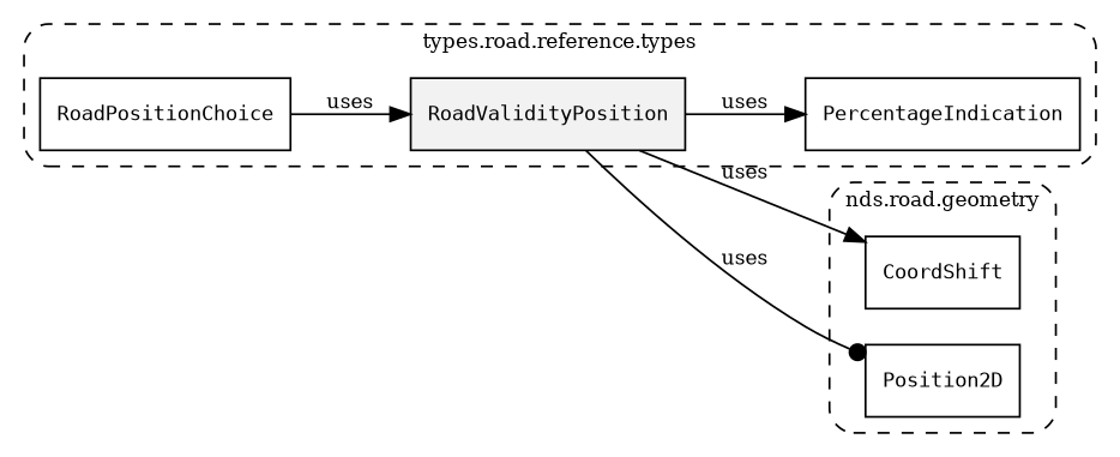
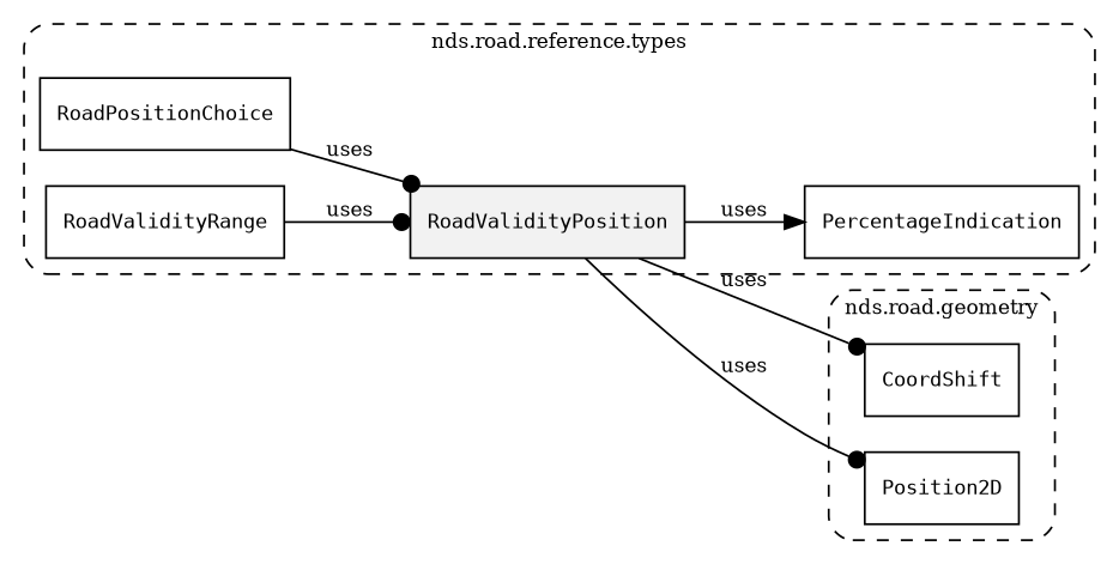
  digraph {
    fontsize=10
    rankdir=LR
    node [fontsize=10 shape=box]
    edge [arrowhead=normal fontsize=10]
    n1 [fillcolor="#0000000D" label=<<font face="monospace"><table align="center" border="0" cellspacing="0" cellpadding="0"><tr><td href="../../../content/packages/nds.road.reference.types.html#Structure-RoadValidityPosition" title="Structure defined in nds.road.reference.types">RoadValidityPosition</td></tr></table></font>> style=filled]
    n2 [label=<<font face="monospace"><table align="center" border="0" cellspacing="0" cellpadding="0"><tr><td href="../../../content/packages/nds.road.reference.types.html#Subtype-PercentageIndication" title="Subtype defined in nds.road.reference.types">PercentageIndication</td></tr></table></font>>]
    n3 [label=<<font face="monospace"><table align="center" border="0" cellspacing="0" cellpadding="0"><tr><td href="../../../content/packages/nds.road.reference.types.html#Choice-RoadPositionChoice" title="Choice defined in nds.road.reference.types">RoadPositionChoice</td></tr></table></font>>]
+   n4 [label=<<font face="monospace"><table align="center" border="0" cellspacing="0" cellpadding="0"><tr><td href="../../../content/packages/nds.road.reference.types.html#Structure-RoadValidityRange" title="Structure defined in nds.road.reference.types">RoadValidityRange</td></tr></table></font>>]
    n5 [label=<<font face="monospace"><table align="center" border="0" cellspacing="0" cellpadding="0"><tr><td href="../../../content/packages/nds.core.geometry.html#Subtype-CoordShift" title="Subtype defined in nds.core.geometry">CoordShift</td></tr></table></font>>]
    n6 [label=<<font face="monospace"><table align="center" border="0" cellspacing="0" cellpadding="0"><tr><td href="../../../content/packages/nds.core.geometry.html#Structure-Position2D" title="Structure defined in nds.core.geometry">Position2D</td></tr></table></font>>]
    subgraph cluster_1 {
-     label="types.road.reference.types"
+     label="nds.road.reference.types"
      style="dashed, rounded"
      n1
      n2
      n3
+     n4
    }
    subgraph cluster_2 {
      label="nds.road.geometry"
      style="dashed, rounded"
      n5
      n6
    }
    n1 -> n2 [label=uses]
-   n1 -> n5 [label=uses]
+   n1 -> n5 [arrowhead=dot label=uses]
    n1 -> n6 [arrowhead=dot label=uses]
-   n3 -> n1 [label=uses]
+   n3 -> n1 [arrowhead=dot label=uses]
+   n4 -> n1 [arrowhead=dot label=uses]
  }
